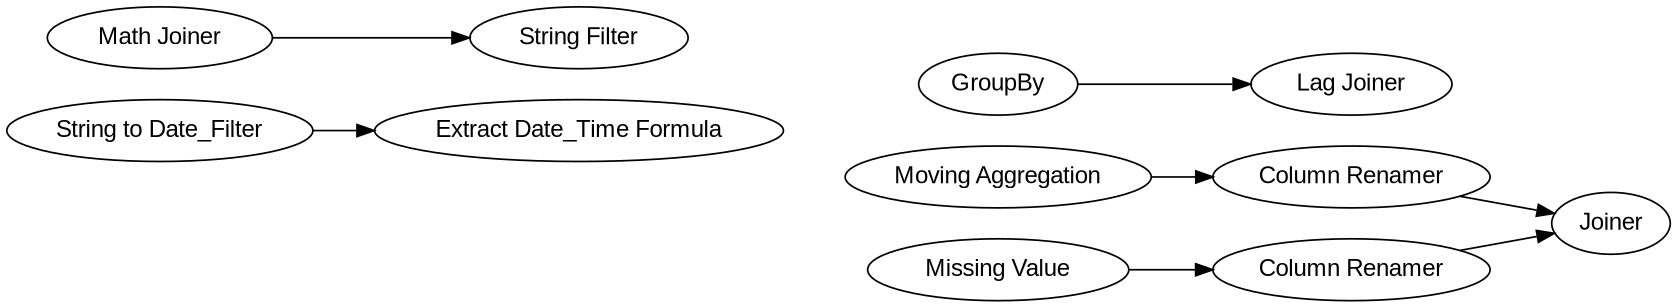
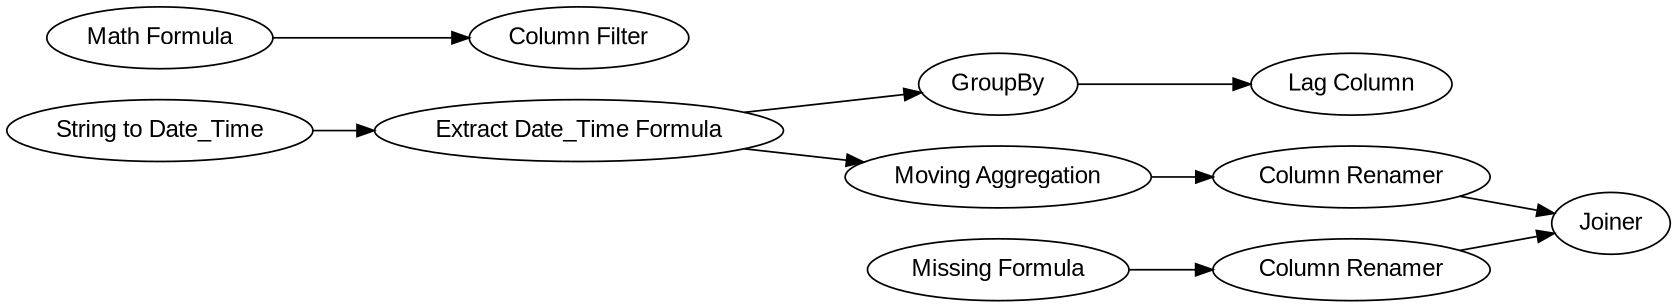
  digraph {
    fontname="Liberation Sans"
    rankdir=LR
    node [fontname="Liberation Sans"]
    edge [fontname="Liberation Sans"]
-   n1 [label="String to Date_Filter"]
+   n1 [label="String to Date_Time"]
    n2 [label="Extract Date_Time Formula"]
    n3 [label=GroupBy]
    n4 [label="Moving Aggregation"]
-   n5 [label="Math Joiner"]
-   n6 [label="String Filter"]
-   n7 [label="Missing Value"]
+   n5 [label="Math Formula"]
+   n6 [label="Column Filter"]
+   n7 [label="Missing Formula"]
    n8 [label="Column Renamer"]
    n9 [label=Joiner]
-   n10 [label="Lag Joiner"]
+   n10 [label="Lag Column"]
    n11 [label="Column Renamer"]
    n1 -> n2
+   n2 -> n3
+   n2 -> n4
    n3 -> n10
    n4 -> n11
    n5 -> n6
    n7 -> n8
    n8 -> n9
    n11 -> n9
  }
